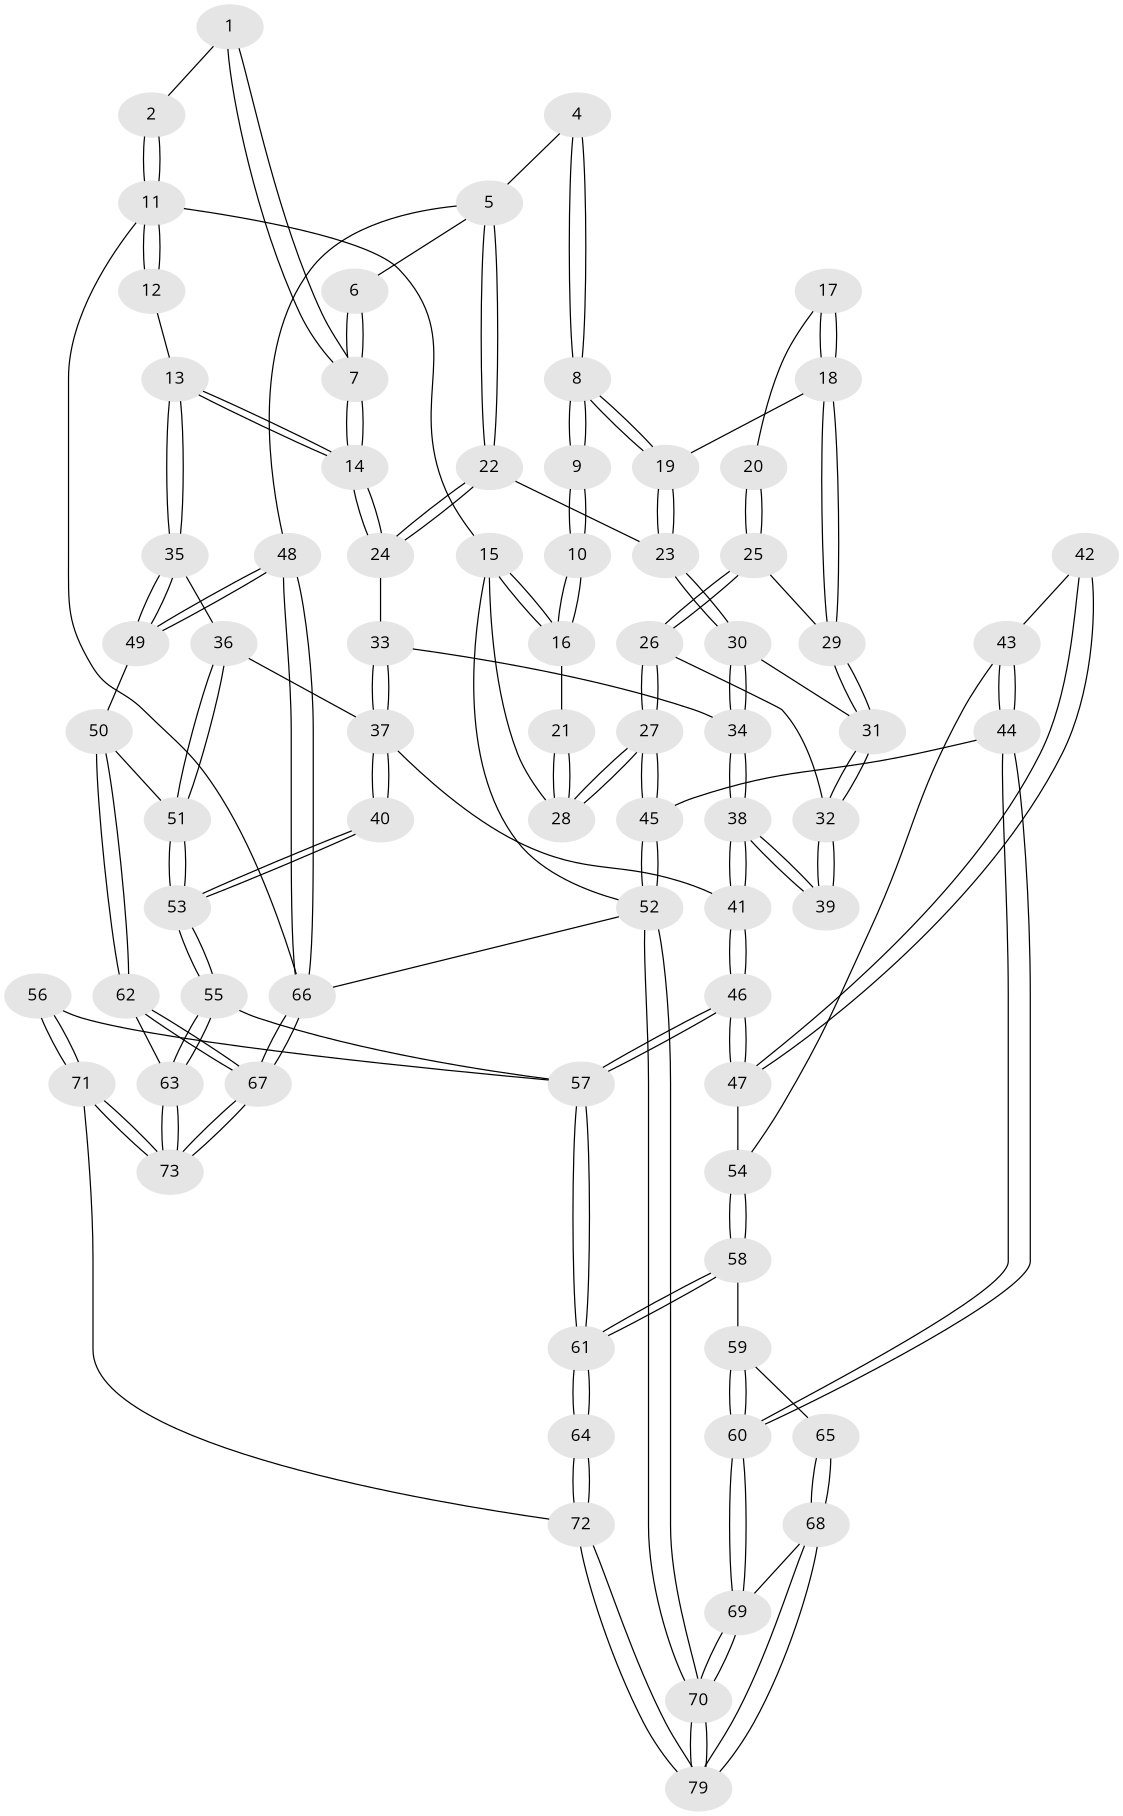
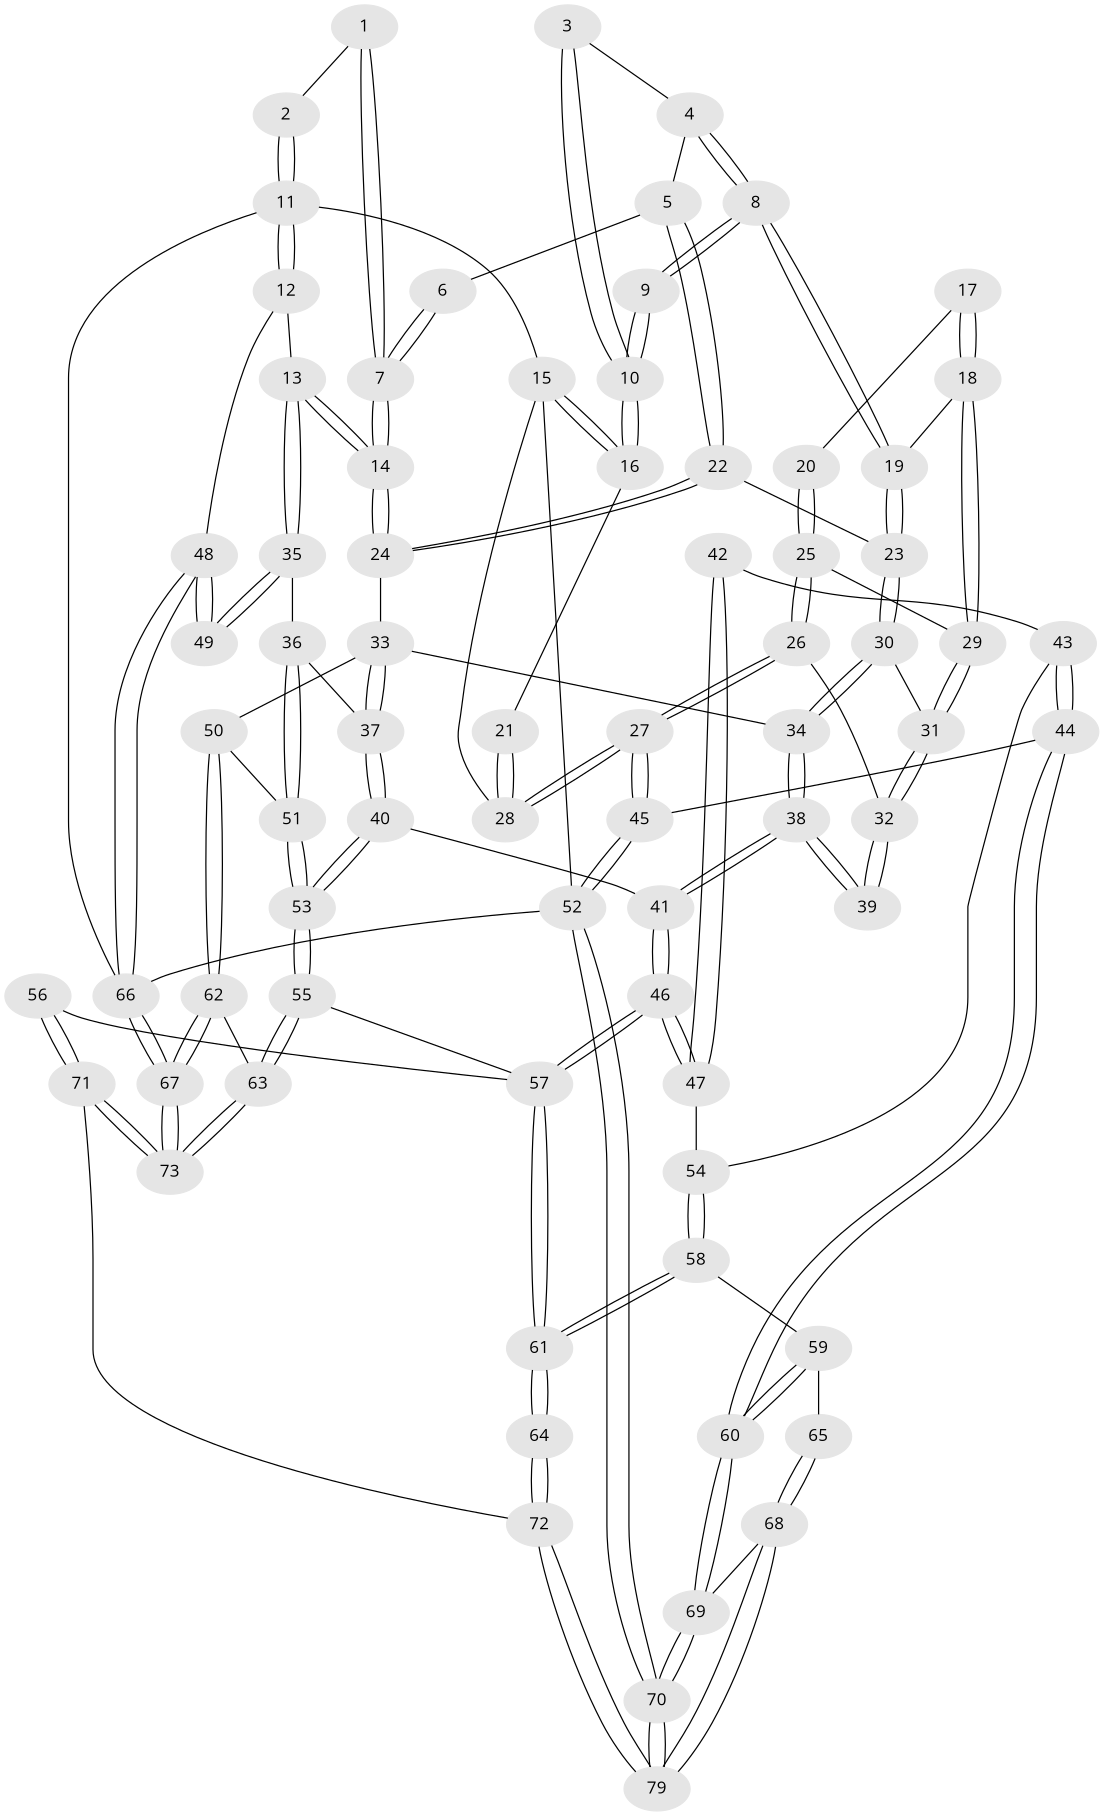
  graph {
    fontname="Open Sans"
    node [color=gray90 fontname="Open Sans" style=filled]
    edge [fontname="Open Sans"]
    1
    2
    7
    11
    14
+   3
    4
    10
    12
    15
    66
    5
    8
    16
    6
    22
    9
    19
    24
    23
    21
    13
    48
    28
    52
    67
    35
    49
    36
    33
    70
    17
    18
    20
    29
    25
    31
    30
    26
    34
    37
    27
    32
    45
    39
    38
    40
    41
    51
    50
    53
    46
    42
    43
    47
    55
    57
    44
    54
    60
    58
    69
    61
    62
    63
    n66 [label=79]
    59
    56
    71
    73
    72
    64
    65
    68
    1 -- 2
    1 -- 7
    1 -- 7
    2 -- 11
    2 -- 11
    7 -- 14
    7 -- 14
    11 -- 12
    11 -- 12
    11 -- 15
    11 -- 66
    14 -- 24
    14 -- 24
+   3 -- 4
+   3 -- 10
+   3 -- 10
    4 -- 5
    4 -- 8
    4 -- 8
    10 -- 16
    10 -- 16
    12 -- 13
-   5 -- 48
+   12 -- 48
    15 -- 16
    15 -- 16
    15 -- 28
    15 -- 52
    66 -- 67
    66 -- 67
    5 -- 6
    5 -- 22
    5 -- 22
    8 -- 9
    8 -- 9
    8 -- 19
    8 -- 19
    16 -- 21
    6 -- 7
    6 -- 7
    22 -- 24
    22 -- 24
    22 -- 23
    9 -- 10
    9 -- 10
    19 -- 23
    19 -- 23
    24 -- 33
    23 -- 30
    23 -- 30
    21 -- 28
    21 -- 28
    13 -- 14
    13 -- 14
    13 -- 35
    13 -- 35
    48 -- 66
    48 -- 66
    48 -- 49
    48 -- 49
    52 -- 66
    52 -- 70
    52 -- 70
    67 -- 73
    67 -- 73
    35 -- 49
    35 -- 49
    35 -- 36
-   49 -- 50
+   33 -- 50
    36 -- 37
    36 -- 51
    36 -- 51
    33 -- 34
    33 -- 37
    33 -- 37
    70 -- n66
    70 -- n66
    17 -- 18
    17 -- 18
    17 -- 20
    18 -- 19
    18 -- 29
    18 -- 29
    20 -- 25
    20 -- 25
    29 -- 31
    29 -- 31
    25 -- 29
    25 -- 26
    25 -- 26
    31 -- 32
    31 -- 32
    30 -- 31
    30 -- 34
    30 -- 34
    26 -- 27
    26 -- 27
    26 -- 32
    34 -- 38
    34 -- 38
    37 -- 40
    37 -- 40
    27 -- 28
    27 -- 28
    27 -- 45
    27 -- 45
    32 -- 39
    32 -- 39
    45 -- 52
    45 -- 52
    38 -- 39
    38 -- 39
    38 -- 41
    38 -- 41
-   37 -- 41
+   40 -- 41
    40 -- 53
    40 -- 53
    41 -- 46
    41 -- 46
    51 -- 53
    51 -- 53
    50 -- 51
    50 -- 62
    50 -- 62
    53 -- 55
    53 -- 55
    46 -- 47
    46 -- 47
    46 -- 57
    46 -- 57
    42 -- 43
    42 -- 47
    42 -- 47
    43 -- 44
    43 -- 44
    43 -- 54
    47 -- 54
    55 -- 57
    55 -- 63
    55 -- 63
    57 -- 61
    57 -- 61
    44 -- 45
    44 -- 60
    44 -- 60
    54 -- 58
    54 -- 58
    60 -- 69
    60 -- 69
    58 -- 61
    58 -- 61
    58 -- 59
    69 -- 70
    69 -- 70
    61 -- 64
    61 -- 64
    62 -- 67
    62 -- 67
    62 -- 63
    63 -- 73
    63 -- 73
    59 -- 60
    59 -- 60
    59 -- 65
    56 -- 57
    56 -- 71
    56 -- 71
    71 -- 73
    71 -- 73
    71 -- 72
    72 -- n66
    72 -- n66
    64 -- 72
    64 -- 72
    65 -- 68
    65 -- 68
    68 -- 69
    68 -- n66
    68 -- n66
  }
